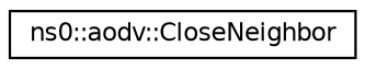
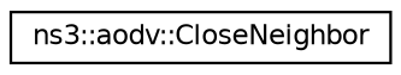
  digraph {
    rankdir=LR
-   n1 [color=black fillcolor=white fontname=Helvetica fontsize=10 height=0.2 label="ns0::aodv::CloseNeighbor" shape=record style=filled width=0.4]
+   n1 [color=black fillcolor=white fontname=Helvetica fontsize=10 height=0.2 label="ns3::aodv::CloseNeighbor" shape=record style=filled width=0.4]
  }
